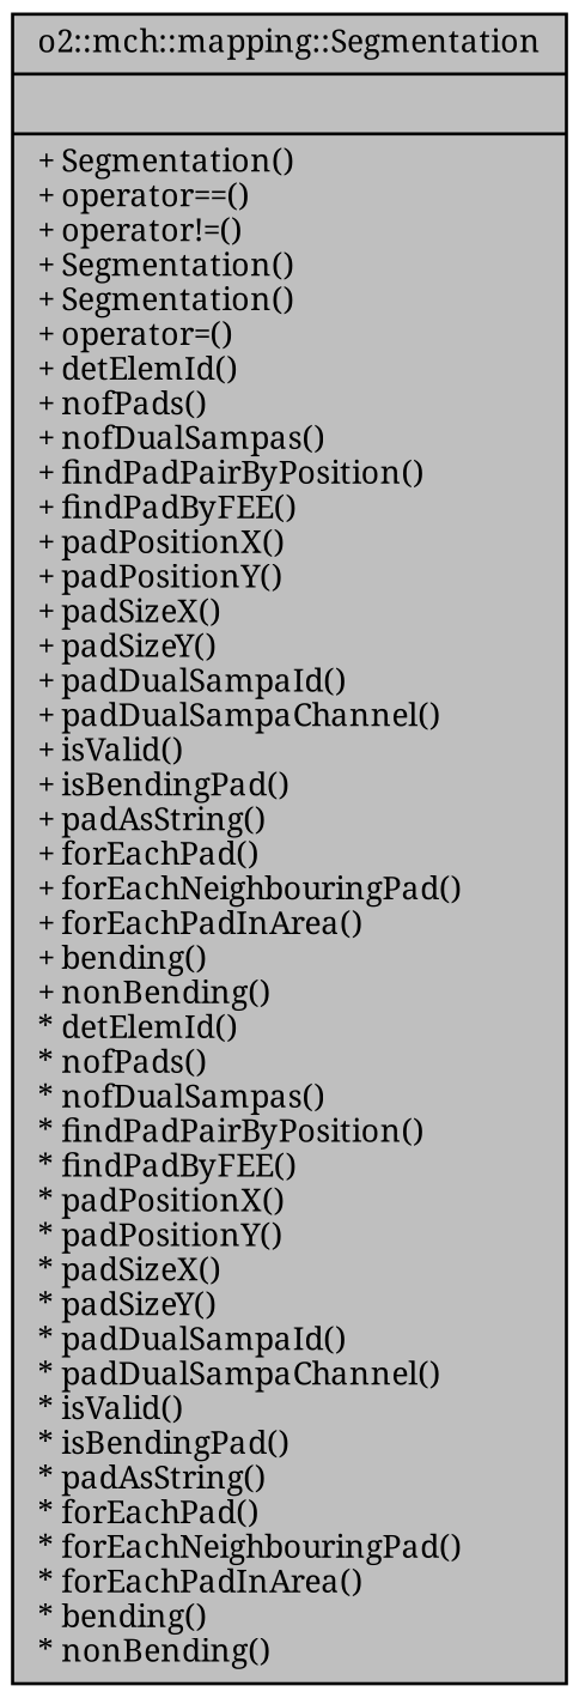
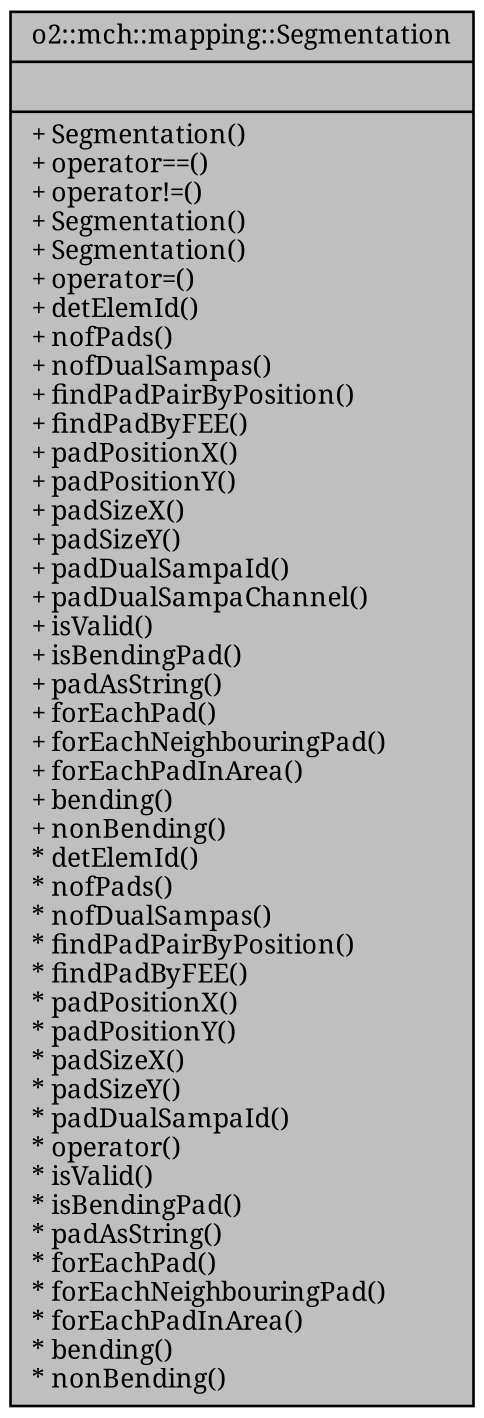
  digraph {
    fontname="Noto Serif"
-   n1 [color=black fillcolor=grey75 fontcolor=black fontname="Noto Serif" fontsize=10 height=0.2 label="{o2::mch::mapping::Segmentation\n||+ Segmentation()\l+ operator==()\l+ operator!=()\l+ Segmentation()\l+ Segmentation()\l+ operator=()\l+ detElemId()\l+ nofPads()\l+ nofDualSampas()\l+ findPadPairByPosition()\l+ findPadByFEE()\l+ padPositionX()\l+ padPositionY()\l+ padSizeX()\l+ padSizeY()\l+ padDualSampaId()\l+ padDualSampaChannel()\l+ isValid()\l+ isBendingPad()\l+ padAsString()\l+ forEachPad()\l+ forEachNeighbouringPad()\l+ forEachPadInArea()\l+ bending()\l+ nonBending()\l* detElemId()\l* nofPads()\l* nofDualSampas()\l* findPadPairByPosition()\l* findPadByFEE()\l* padPositionX()\l* padPositionY()\l* padSizeX()\l* padSizeY()\l* padDualSampaId()\l* padDualSampaChannel()\l* isValid()\l* isBendingPad()\l* padAsString()\l* forEachPad()\l* forEachNeighbouringPad()\l* forEachPadInArea()\l* bending()\l* nonBending()\l}" shape=record style=filled width=0.4]
+   n1 [color=black fillcolor=grey75 fontcolor=black fontname="Noto Serif" fontsize=10 height=0.2 label="{o2::mch::mapping::Segmentation\n||+ Segmentation()\l+ operator==()\l+ operator!=()\l+ Segmentation()\l+ Segmentation()\l+ operator=()\l+ detElemId()\l+ nofPads()\l+ nofDualSampas()\l+ findPadPairByPosition()\l+ findPadByFEE()\l+ padPositionX()\l+ padPositionY()\l+ padSizeX()\l+ padSizeY()\l+ padDualSampaId()\l+ padDualSampaChannel()\l+ isValid()\l+ isBendingPad()\l+ padAsString()\l+ forEachPad()\l+ forEachNeighbouringPad()\l+ forEachPadInArea()\l+ bending()\l+ nonBending()\l* detElemId()\l* nofPads()\l* nofDualSampas()\l* findPadPairByPosition()\l* findPadByFEE()\l* padPositionX()\l* padPositionY()\l* padSizeX()\l* padSizeY()\l* padDualSampaId()\l* operator()\l* isValid()\l* isBendingPad()\l* padAsString()\l* forEachPad()\l* forEachNeighbouringPad()\l* forEachPadInArea()\l* bending()\l* nonBending()\l}" shape=record style=filled width=0.4]
  }
